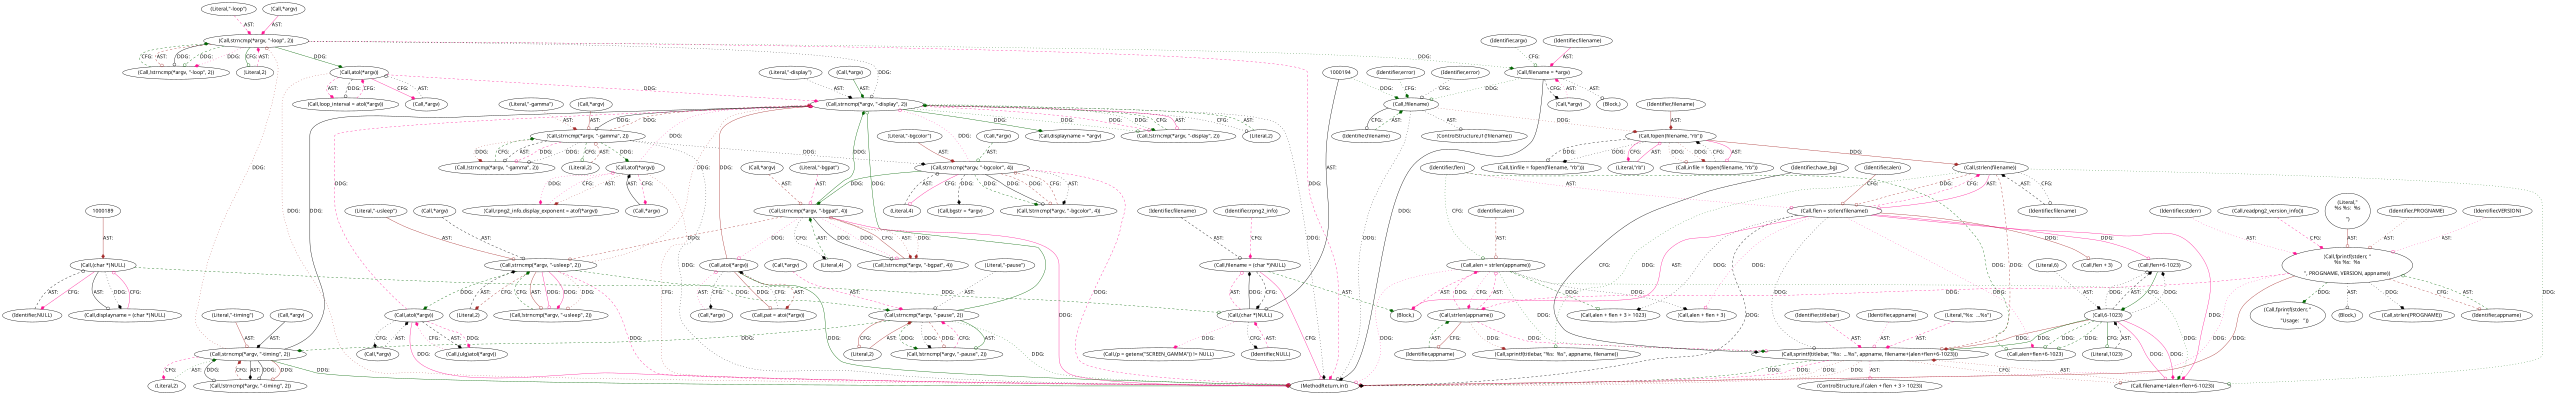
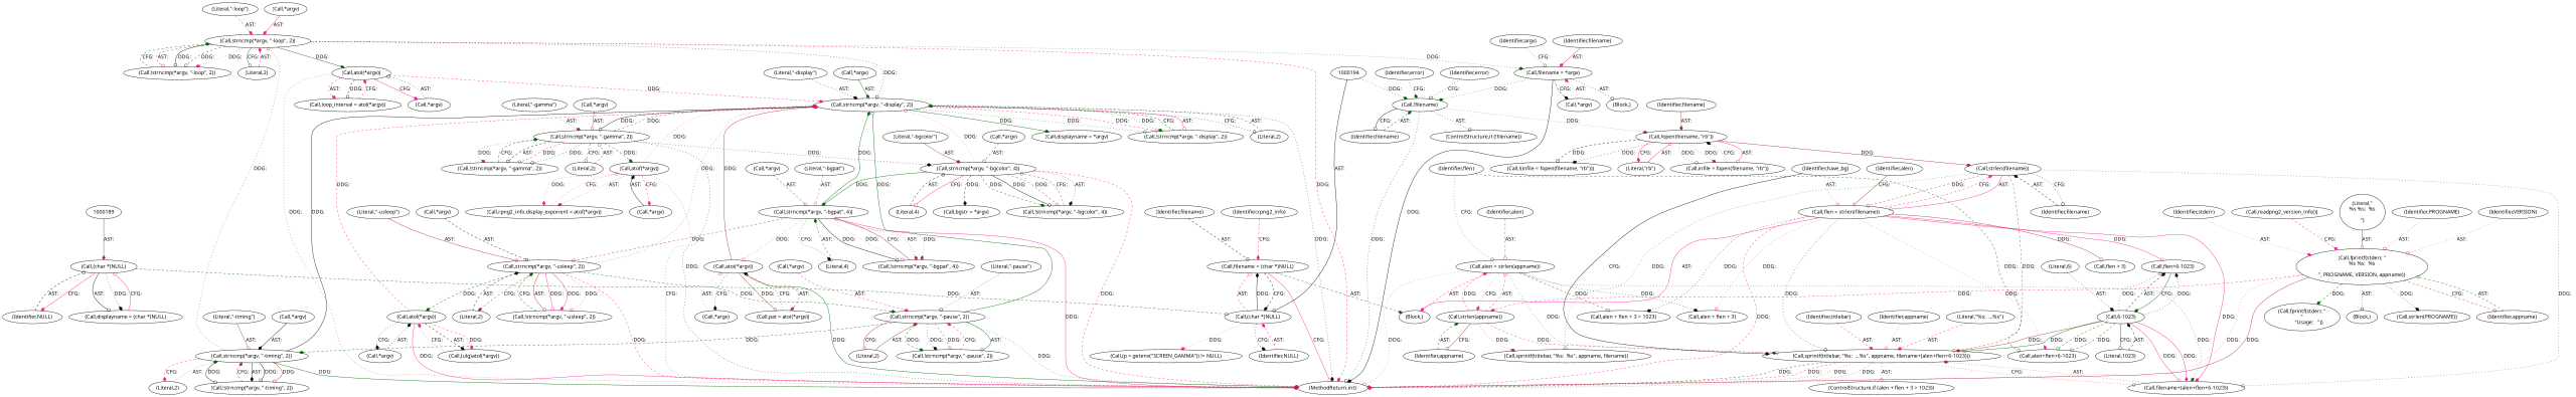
  digraph {
    fontname="Noto Sans"
    node [fontname="Noto Sans"]
    edge [arrowhead=diamond color=deeppink fontname="Noto Sans" style=dashed]
    n1 [label="(Call,sprintf(titlebar, \"%s:  ...%s\", appname, filename+(alen+flen+6-1023)))"]
    n2 [label="(MethodReturn,int)"]
    n3 [label="(Call,filename+(alen+flen+6-1023))"]
    n4 [label="(ControlStructure,if (alen + flen + 3 > 1023))"]
    n5 [label="(Call,strlen(appname))"]
    n6 [label="(Call,alen = strlen(appname))"]
    n7 [label="(Identifier,appname)"]
    n8 [label="(Call,sprintf(titlebar, \"%s:  %s\", appname, filename))"]
    n9 [label="(Block,)"]
    n10 [label="(Call,alen + flen + 3)"]
    n11 [label="(Call,alen + flen + 3 > 1023)"]
    n12 [label="(Call,fprintf(stderr, \"\n%s %s:  %s\n\n\", PROGNAME, VERSION, appname))"]
    n13 [label="(Block,)"]
    n14 [label="(Call,strlen(PROGNAME))"]
    n15 [label="(Identifier,appname)"]
    n16 [label="(Call,fprintf(stderr, \"\n\"\n          \"Usage:   \"))"]
    n17 [label="(Call,strlen(filename))"]
    n18 [label="(Call,flen = strlen(filename))"]
    n19 [label="(Identifier,filename)"]
    n20 [label="(Call,alen+flen+6-1023)"]
    n21 [label="(Call,flen+6-1023)"]
    n22 [label="(Call,flen + 3)"]
    n23 [label="(Call,fopen(filename, \"rb\"))"]
    n24 [label="(Call,!(infile = fopen(filename, \"rb\")))"]
    n25 [label="(Literal,\"rb\")"]
    n26 [label="(Call,infile = fopen(filename, \"rb\"))"]
    n27 [label="(Call,!filename)"]
    n28 [label="(Identifier,filename)"]
    n29 [label="(ControlStructure,if (!filename))"]
    n30 [label="(Call,filename = *argv)"]
    n31 [label="(Block,)"]
    n32 [label="(Call,*argv)"]
    n33 [label="(Call,strncmp(*argv, \"-loop\", 2))"]
    n34 [label="(Call,strncmp(*argv, \"-display\", 2))"]
    n35 [label="(Call,atol(*argv))"]
    n36 [label="(Call,!strncmp(*argv, \"-loop\", 2))"]
    n37 [label="(Literal,2)"]
    n38 [label="(Call,strncmp(*argv, \"-gamma\", 2))"]
    n39 [label="(Call,displayname = *argv)"]
    n40 [label="(Call,!strncmp(*argv, \"-display\", 2))"]
    n41 [label="(Literal,2)"]
    n42 [label="(Call,*argv)"]
    n43 [label="(Call,loop_interval = atol(*argv))"]
    n44 [label="(Call,strncmp(*argv, \"-timing\", 2))"]
    n45 [label="(Literal,2)"]
    n46 [label="(Call,!strncmp(*argv, \"-timing\", 2))"]
    n47 [label="(Call,strncmp(*argv, \"-pause\", 2))"]
    n48 [label="(Call,!strncmp(*argv, \"-pause\", 2))"]
    n49 [label="(Literal,2)"]
    n50 [label="(Call,strncmp(*argv, \"-usleep\", 2))"]
    n51 [label="(Call,atol(*argv))"]
    n52 [label="(Call,!strncmp(*argv, \"-usleep\", 2))"]
    n53 [label="(Literal,2)"]
    n54 [label="(Call,(ulg)atol(*argv))"]
    n55 [label="(Call,*argv)"]
    n56 [label="(Call,strncmp(*argv, \"-bgpat\", 4))"]
    n57 [label="(Call,atoi(*argv))"]
    n58 [label="(Call,!strncmp(*argv, \"-bgpat\", 4))"]
    n59 [label="(Literal,4)"]
    n60 [label="(Call,*argv)"]
    n61 [label="(Call,pat = atoi(*argv))"]
    n62 [label="(Call,strncmp(*argv, \"-bgcolor\", 4))"]
    n63 [label="(Literal,4)"]
    n64 [label="(Call,bgstr = *argv)"]
    n65 [label="(Call,!strncmp(*argv, \"-bgcolor\", 4))"]
    n66 [label="(Call,atof(*argv))"]
    n67 [label="(Call,!strncmp(*argv, \"-gamma\", 2))"]
    n68 [label="(Literal,2)"]
    n69 [label="(Call,rpng2_info.display_exponent = atof(*argv))"]
    n70 [label="(Call,*argv)"]
    n71 [label="(Call,filename = (char *)NULL)"]
    n72 [label="(Call,(char *)NULL)"]
    n73 [label="(Call,(p = getenv(\"SCREEN_GAMMA\")) != NULL)"]
    n74 [label="(Identifier,NULL)"]
    n75 [label="(Call,(char *)NULL)"]
    n76 [label="(Identifier,NULL)"]
    n77 [label="(Call,displayname = (char *)NULL)"]
    n78 [label="(Call,6-1023)"]
    n79 [label="(Literal,1023)"]
    n80 [label="(Identifier,error)"]
    n81 [label="(Call,*argv)"]
    n82 [label="(Identifier,appname)"]
    n83 [label="(Identifier,have_bg)"]
    n84 [label="(Call,readpng2_version_info())"]
    n85 [label="(Identifier,rpng2_info)"]
    n86 [label="(Literal,\"\n%s %s:  %s\n\n\")"]
    n87 [label="(Identifier,filename)"]
    n88 [label="(Literal,\"-gamma\")"]
    n89 [label="(Literal,\"%s:  ...%s\")"]
    n90 [label="(Call,*argv)"]
    n91 [label="(Call,*argv)"]
    n92 [label="(Identifier,PROGNAME)"]
    n93 [label="(Call,*argv)"]
    n94 [label="(Identifier,alen)"]
    n95 [label="(Literal,\"-display\")"]
    n96 [label="(Identifier,titlebar)"]
    n97 [label="(Identifier,alen)"]
    n98 [label="(Literal,6)"]
    n99 [label="(Literal,\"-timing\")"]
    n100 [label="(Literal,\"-usleep\")"]
    n101 [label="(Identifier,filename)"]
    n102 [label="(Call,*argv)"]
    n103 [label="(Call,*argv)"]
    n104 [label="(Identifier,argv)"]
    n105 [label="(Identifier,filename)"]
    n106 [label="(Call,*argv)"]
    n107 [label="(Literal,\"-loop\")"]
    n108 [label="(Literal,\"-pause\")"]
    n109 [label="(Literal,\"-bgpat\")"]
    n110 [label="(Identifier,error)"]
    n111 [label="(Identifier,flen)"]
    n112 [label="(Literal,\"-bgcolor\")"]
    n113 [label="(Identifier,VERSION)"]
    n114 [label="(Identifier,stderr)"]
    n115 [label="(Call,*argv)"]
    1000194
    1000189
    n1 -> n2 [arrowhead=odot color=darkgreen label="DDG: "]
    n1 -> n2 [arrowhead=odot label="DDG: "]
    n1 -> n2 [arrowhead=odot color=brown label="DDG: " style=dotted]
    n1 -> n2 [color=brown label="DDG: " style=dotted]
    n1 -> n3 [arrowhead=odot color=brown label="CFG: " style=dotted]
    n1 -> n4 [arrowhead=odot label="AST: " style=dotted]
    n3 -> n1 [color=brown label="AST: " style=dotted]
    n5 -> n1 [arrowhead=odot label="DDG: "]
    n5 -> n6 [arrowhead=odot label="AST: "]
    n5 -> n6 [label="DDG: "]
    n5 -> n7 [arrowhead=odot color=brown label="CFG: " style=solid]
    n5 -> n8 [color=brown label="DDG: " style=dotted]
    n6 -> n1 [color=darkgreen label="DDG: " style=dotted]
    n6 -> n2 [arrowhead=odot label="DDG: " style=dotted]
    n6 -> n3 [color=darkgreen label="DDG: " style=dotted]
    n6 -> n5 [label="CFG: " style=dotted]
    n6 -> n9 [arrowhead=odot label="AST: "]
    n6 -> n10 [color=black label="DDG: " style=dotted]
    n6 -> n11 [arrowhead=odot color=darkgreen label="DDG: "]
    n7 -> n5 [color=darkgreen label="AST: "]
    n12 -> n2 [arrowhead=odot label="DDG: " style=dotted]
    n12 -> n2 [arrowhead=odot color=brown label="DDG: " style=solid]
    n12 -> n5 [label="DDG: "]
    n12 -> n13 [arrowhead=odot color=black label="AST: " style=dotted]
    n12 -> n14 [color=black label="DDG: " style=dotted]
    n12 -> n15 [arrowhead=odot color=brown label="CFG: "]
    n12 -> n16 [color=darkgreen label="DDG: "]
    n15 -> n12 [arrowhead=odot color=darkgreen label="AST: "]
    n17 -> n1 [arrowhead=odot color=brown label="DDG: "]
    n17 -> n3 [arrowhead=odot color=darkgreen label="DDG: " style=dotted]
    n17 -> n8 [arrowhead=odot color=darkgreen label="DDG: " style=dotted]
    n17 -> n18 [arrowhead=odot label="AST: " style=solid]
    n17 -> n18 [arrowhead=odot color=brown label="DDG: "]
    n17 -> n19 [arrowhead=odot color=black label="CFG: " style=dotted]
    n18 -> n1 [arrowhead=odot color=black label="DDG: " style=dotted]
-   n18 -> n2 [color=black label="DDG: "]
+   n18 -> n2 [label="DDG: "]
    n18 -> n3 [label="DDG: " style=solid]
    n18 -> n9 [label="AST: " style=solid]
    n18 -> n10 [arrowhead=odot label="DDG: " style=dotted]
    n18 -> n11 [color=black label="DDG: " style=dotted]
    n18 -> n17 [label="CFG: "]
    n18 -> n20 [label="DDG: " style=dotted]
    n18 -> n21 [arrowhead=odot label="DDG: " style=solid]
    n18 -> n22 [arrowhead=odot color=brown label="DDG: " style=solid]
    n19 -> n17 [color=black label="AST: "]
    n21 -> n78 [color=darkgreen label="CFG: " style=solid]
    n23 -> n17 [color=brown label="DDG: " style=solid]
    n23 -> n24 [arrowhead=odot color=black label="DDG: "]
    n23 -> n24 [color=black label="DDG: " style=dotted]
    n23 -> n25 [label="CFG: " style=solid]
    n23 -> n26 [arrowhead=odot label="AST: " style=solid]
    n23 -> n26 [arrowhead=odot color=brown label="DDG: " style=dotted]
    n23 -> n26 [color=brown label="DDG: " style=dotted]
    n25 -> n23 [arrowhead=odot label="AST: " style=solid]
    n26 -> n23 [color=black label="CFG: " style=dotted]
    n27 -> n2 [arrowhead=odot color=black label="DDG: " style=dotted]
    n27 -> n23 [color=brown label="DDG: " style=dotted]
    n27 -> n28 [arrowhead=odot color=black label="CFG: " style=solid]
    n27 -> n29 [arrowhead=odot color=black label="AST: " style=dotted]
    n28 -> n27 [color=darkgreen label="AST: "]
    n30 -> n2 [color=black label="DDG: " style=solid]
-   n30 -> n27 [arrowhead=odot color=darkgreen label="DDG: " style=dotted]
+   n30 -> n27 [color=darkgreen label="DDG: " style=dotted]
    n30 -> n31 [arrowhead=odot color=black label="AST: " style=dotted]
    n30 -> n32 [color=black label="CFG: "]
    n32 -> n30 [label="AST: " style=dotted]
    n33 -> n2 [label="DDG: "]
    n33 -> n30 [color=darkgreen label="DDG: " style=dotted]
    n33 -> n34 [arrowhead=odot color=black label="DDG: " style=dotted]
    n33 -> n35 [color=darkgreen label="DDG: " style=solid]
    n33 -> n36 [arrowhead=odot color=brown label="AST: "]
    n33 -> n36 [arrowhead=odot color=black label="DDG: " style=solid]
    n33 -> n36 [arrowhead=odot color=darkgreen label="DDG: "]
    n33 -> n36 [label="DDG: " style=dotted]
    n33 -> n37 [arrowhead=odot color=darkgreen label="CFG: " style=solid]
    n34 -> n2 [color=black label="DDG: " style=dotted]
    n34 -> n38 [arrowhead=odot color=black label="DDG: " style=solid]
    n34 -> n39 [color=darkgreen label="DDG: " style=solid]
    n34 -> n40 [arrowhead=odot label="AST: " style=solid]
    n34 -> n40 [arrowhead=odot color=darkgreen label="DDG: " style=dotted]
    n34 -> n40 [arrowhead=odot label="DDG: "]
    n34 -> n40 [color=darkgreen label="DDG: " style=dotted]
    n34 -> n41 [arrowhead=odot color=black label="CFG: " style=dotted]
    n35 -> n2 [arrowhead=odot color=brown label="DDG: " style=dotted]
    n35 -> n34 [label="DDG: "]
    n35 -> n42 [label="CFG: " style=solid]
    n35 -> n43 [label="AST: "]
    n35 -> n43 [arrowhead=odot color=black label="DDG: "]
    n36 -> n33 [color=darkgreen label="CFG: "]
    n37 -> n33 [label="AST: "]
    n38 -> n2 [arrowhead=odot color=black label="DDG: " style=dotted]
    n38 -> n34 [arrowhead=odot color=brown label="DDG: "]
    n38 -> n62 [color=black label="DDG: " style=dotted]
    n38 -> n66 [color=darkgreen label="DDG: "]
    n38 -> n67 [arrowhead=odot color=black label="AST: "]
    n38 -> n67 [arrowhead=odot label="DDG: "]
    n38 -> n67 [arrowhead=odot color=black label="DDG: " style=dotted]
    n38 -> n67 [color=brown label="DDG: " style=dotted]
    n38 -> n68 [arrowhead=odot color=darkgreen label="CFG: "]
    n40 -> n34 [color=darkgreen label="CFG: "]
    n41 -> n34 [arrowhead=odot color=darkgreen label="AST: "]
    n42 -> n35 [arrowhead=odot color=black label="AST: " style=dotted]
    n43 -> n35 [label="CFG: "]
    n44 -> n2 [arrowhead=odot color=darkgreen label="DDG: " style=solid]
    n44 -> n33 [arrowhead=odot color=brown label="DDG: " style=dotted]
    n44 -> n34 [color=black label="DDG: " style=solid]
    n44 -> n45 [label="CFG: "]
    n44 -> n46 [color=black label="AST: " style=solid]
    n44 -> n46 [arrowhead=odot color=black label="DDG: " style=solid]
    n44 -> n46 [arrowhead=odot color=brown label="DDG: " style=solid]
    n44 -> n46 [arrowhead=odot color=black label="DDG: " style=solid]
    n45 -> n44 [color=darkgreen label="AST: " style=dotted]
    n46 -> n44 [color=brown label="CFG: "]
    n47 -> n2 [arrowhead=odot color=darkgreen label="DDG: " style=dotted]
    n47 -> n34 [arrowhead=odot color=darkgreen label="DDG: " style=solid]
    n47 -> n44 [color=darkgreen label="DDG: "]
    n47 -> n48 [arrowhead=odot color=darkgreen label="AST: " style=solid]
    n47 -> n48 [color=darkgreen label="DDG: "]
    n47 -> n48 [color=black label="DDG: " style=dotted]
    n47 -> n48 [arrowhead=odot color=brown label="DDG: "]
    n47 -> n49 [arrowhead=odot color=brown label="CFG: " style=solid]
    n48 -> n47 [label="CFG: "]
    n49 -> n47 [color=brown label="AST: " style=solid]
    n50 -> n2 [arrowhead=odot label="DDG: "]
    n50 -> n34 [color=brown label="DDG: " style=dotted]
    n50 -> n47 [color=darkgreen label="DDG: "]
    n50 -> n51 [color=darkgreen label="DDG: "]
    n50 -> n52 [arrowhead=odot color=brown label="AST: " style=solid]
    n50 -> n52 [arrowhead=odot label="DDG: " style=solid]
    n50 -> n52 [label="DDG: " style=solid]
    n50 -> n52 [arrowhead=odot color=brown label="DDG: " style=dotted]
    n50 -> n53 [color=brown label="CFG: "]
    n51 -> n2 [label="DDG: " style=solid]
    n51 -> n34 [label="DDG: "]
    n51 -> n54 [color=black label="AST: "]
    n51 -> n54 [label="DDG: "]
    n51 -> n55 [color=black label="CFG: " style=dotted]
    n52 -> n50 [color=darkgreen label="CFG: "]
    n53 -> n50 [color=black label="AST: "]
    n54 -> n51 [label="CFG: " style=dotted]
    n55 -> n51 [color=black label="AST: " style=dotted]
    n56 -> n2 [label="DDG: " style=solid]
    n56 -> n34 [color=darkgreen label="DDG: " style=solid]
    n56 -> n50 [arrowhead=odot color=brown label="DDG: "]
    n56 -> n57 [arrowhead=odot label="DDG: " style=dotted]
    n56 -> n58 [color=brown label="AST: " style=dotted]
    n56 -> n58 [color=brown label="DDG: " style=dotted]
    n56 -> n58 [arrowhead=odot color=black label="DDG: " style=solid]
    n56 -> n58 [arrowhead=odot label="DDG: " style=dotted]
    n56 -> n59 [color=black label="CFG: " style=dotted]
    n57 -> n2 [arrowhead=odot color=darkgreen label="DDG: " style=solid]
    n57 -> n34 [arrowhead=odot color=brown label="DDG: " style=solid]
    n57 -> n60 [color=black label="CFG: " style=dotted]
    n57 -> n61 [color=brown label="AST: "]
    n57 -> n61 [arrowhead=odot color=brown label="DDG: " style=solid]
    n58 -> n56 [arrowhead=odot color=brown label="CFG: " style=solid]
    n59 -> n56 [color=darkgreen label="AST: "]
    n60 -> n57 [arrowhead=odot label="AST: " style=dotted]
    n61 -> n57 [color=black label="CFG: " style=dotted]
    n62 -> n2 [label="DDG: "]
    n62 -> n34 [arrowhead=odot label="DDG: " style=dotted]
    n62 -> n56 [color=darkgreen label="DDG: " style=solid]
    n62 -> n63 [arrowhead=odot label="CFG: " style=solid]
    n62 -> n64 [color=black label="DDG: "]
    n62 -> n65 [color=black label="AST: " style=dotted]
    n62 -> n65 [color=darkgreen label="DDG: "]
    n62 -> n65 [arrowhead=odot color=black label="DDG: " style=solid]
    n62 -> n65 [arrowhead=odot color=brown label="DDG: "]
    n63 -> n62 [arrowhead=odot color=black label="AST: "]
    n65 -> n62 [arrowhead=odot color=brown label="CFG: "]
    n66 -> n2 [color=brown label="CFG: " style=dotted]
    n66 -> n34 [arrowhead=odot label="DDG: " style=dotted]
    n66 -> n69 [color=brown label="AST: " style=dotted]
    n66 -> n69 [label="DDG: " style=dotted]
    n66 -> n70 [label="CFG: "]
    n67 -> n38 [color=darkgreen label="CFG: "]
    n68 -> n38 [arrowhead=odot color=brown label="AST: "]
    n69 -> n66 [arrowhead=odot label="CFG: " style=dotted]
    n70 -> n66 [color=black label="AST: " style=solid]
    n71 -> n2 [arrowhead=odot label="CFG: " style=solid]
    n71 -> n9 [color=darkgreen label="AST: "]
    n71 -> n72 [color=black label="CFG: "]
    n72 -> n71 [arrowhead=odot label="AST: "]
    n72 -> n71 [color=black label="DDG: " style=solid]
    n72 -> n73 [label="DDG: " style=dotted]
    n72 -> n74 [color=black label="CFG: " style=dotted]
    n74 -> n72 [label="AST: "]
    n75 -> n72 [arrowhead=odot color=darkgreen label="DDG: "]
    n75 -> n76 [label="CFG: " style=solid]
    n75 -> n77 [arrowhead=odot color=black label="AST: " style=solid]
    n75 -> n77 [color=black label="DDG: " style=dotted]
    n76 -> n75 [arrowhead=odot color=black label="AST: "]
    n77 -> n75 [arrowhead=odot label="CFG: " style=solid]
    n78 -> n1 [color=brown label="DDG: " style=solid]
    n78 -> n1 [arrowhead=odot color=darkgreen label="DDG: " style=solid]
    n78 -> n3 [arrowhead=odot label="DDG: " style=solid]
    n78 -> n3 [label="DDG: " style=solid]
    n78 -> n20 [arrowhead=odot color=darkgreen label="DDG: "]
    n78 -> n20 [arrowhead=odot color=darkgreen label="DDG: "]
    n78 -> n21 [color=black label="AST: "]
    n78 -> n21 [color=black label="DDG: " style=dotted]
    n78 -> n21 [arrowhead=odot color=black label="DDG: " style=dotted]
    n78 -> n79 [arrowhead=odot color=darkgreen label="CFG: " style=solid]
    n79 -> n78 [color=black label="AST: "]
    n80 -> n27 [color=darkgreen label="CFG: " style=dotted]
    n81 -> n62 [arrowhead=odot color=darkgreen label="AST: "]
    n82 -> n1 [arrowhead=odot label="AST: " style=dotted]
    n83 -> n1 [color=black label="CFG: " style=solid]
    n84 -> n12 [label="CFG: "]
    n85 -> n71 [label="CFG: "]
    n86 -> n12 [arrowhead=odot color=brown label="AST: " style=solid]
    n87 -> n23 [color=brown label="AST: " style=solid]
    n88 -> n38 [color=brown label="AST: " style=dotted]
    n89 -> n1 [label="AST: "]
    n90 -> n38 [arrowhead=odot color=brown label="AST: " style=solid]
    n91 -> n44 [color=black label="AST: " style=solid]
    n92 -> n12 [arrowhead=odot color=brown label="AST: " style=dotted]
    n93 -> n50 [arrowhead=odot color=black label="AST: "]
    n94 -> n18 [arrowhead=odot color=brown label="CFG: " style=solid]
    n95 -> n34 [color=black label="AST: " style=dotted]
    n96 -> n1 [label="AST: "]
    n97 -> n6 [arrowhead=odot color=brown label="AST: "]
    n98 -> n78 [color=black label="AST: " style=dotted]
    n99 -> n44 [arrowhead=odot color=brown label="AST: " style=solid]
    n100 -> n50 [arrowhead=odot color=brown label="AST: " style=solid]
    n101 -> n71 [arrowhead=odot color=black label="AST: "]
    n102 -> n47 [label="AST: "]
    n103 -> n34 [color=darkgreen label="AST: " style=solid]
    n104 -> n30 [arrowhead=odot color=darkgreen label="CFG: " style=dotted]
    n105 -> n30 [label="AST: " style=solid]
    n106 -> n56 [arrowhead=odot color=brown label="AST: "]
    n107 -> n33 [label="AST: "]
    n108 -> n47 [arrowhead=odot color=black label="AST: " style=dotted]
    n109 -> n56 [arrowhead=odot label="AST: "]
    n110 -> n27 [arrowhead=odot color=black label="CFG: " style=dotted]
    n111 -> n6 [arrowhead=odot color=darkgreen label="CFG: " style=dotted]
-   n111 -> n18 [arrowhead=odot label="AST: " style=dotted]
+   n83 -> n18 [arrowhead=odot label="AST: " style=dotted]
    n111 -> n20 [arrowhead=odot color=darkgreen label="DDG: "]
    n112 -> n62 [color=brown label="AST: " style=solid]
    n113 -> n12 [arrowhead=odot label="AST: " style=dotted]
    n114 -> n12 [label="AST: " style=dotted]
    n115 -> n33 [label="AST: " style=solid]
    1000194 -> n27 [color=darkgreen label="DDG: " style=dotted]
    1000194 -> n72 [arrowhead=odot color=black label="AST: " style=solid]
    1000189 -> n75 [color=brown label="AST: " style=solid]
  }
